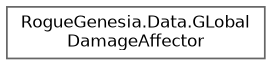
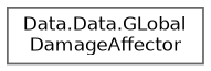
  digraph {
    rankdir=LR
-   n1 [color=grey40 fillcolor=white fontname=Helvetica fontsize=10 height=0.2 label="RogueGenesia.Data.GLobal\lDamageAffector" shape=box style=filled width=0.4]
+   n1 [color=grey40 fillcolor=white fontname=Helvetica fontsize=10 height=0.2 label="Data.Data.GLobal\lDamageAffector" shape=box style=filled width=0.4]
  }
